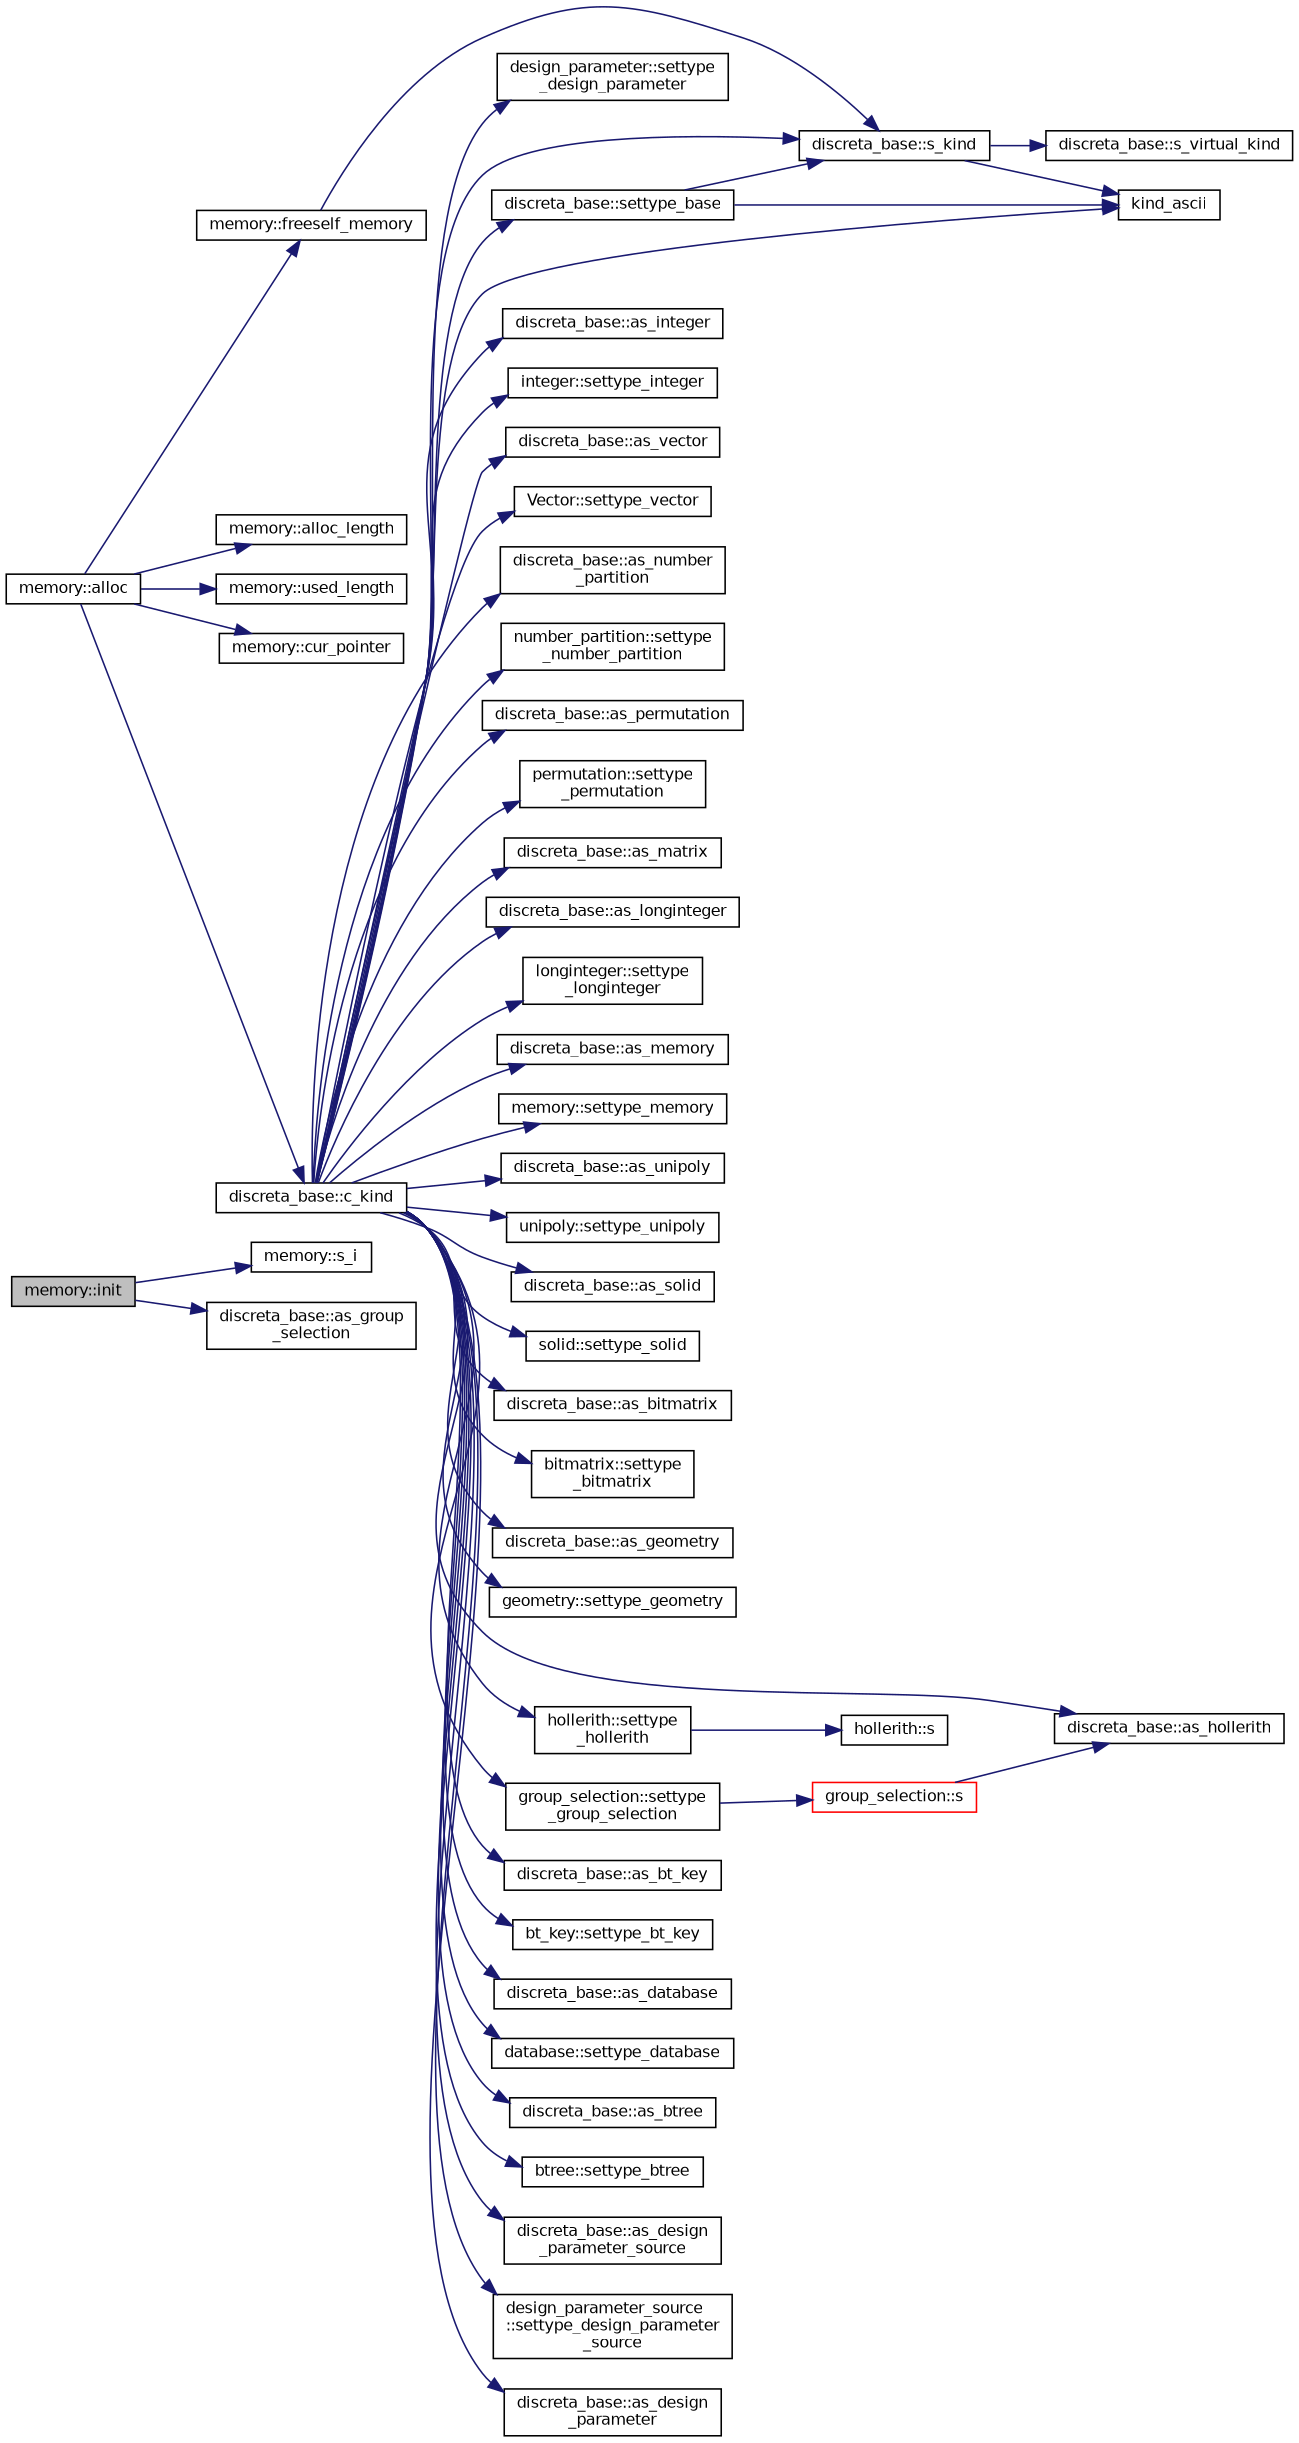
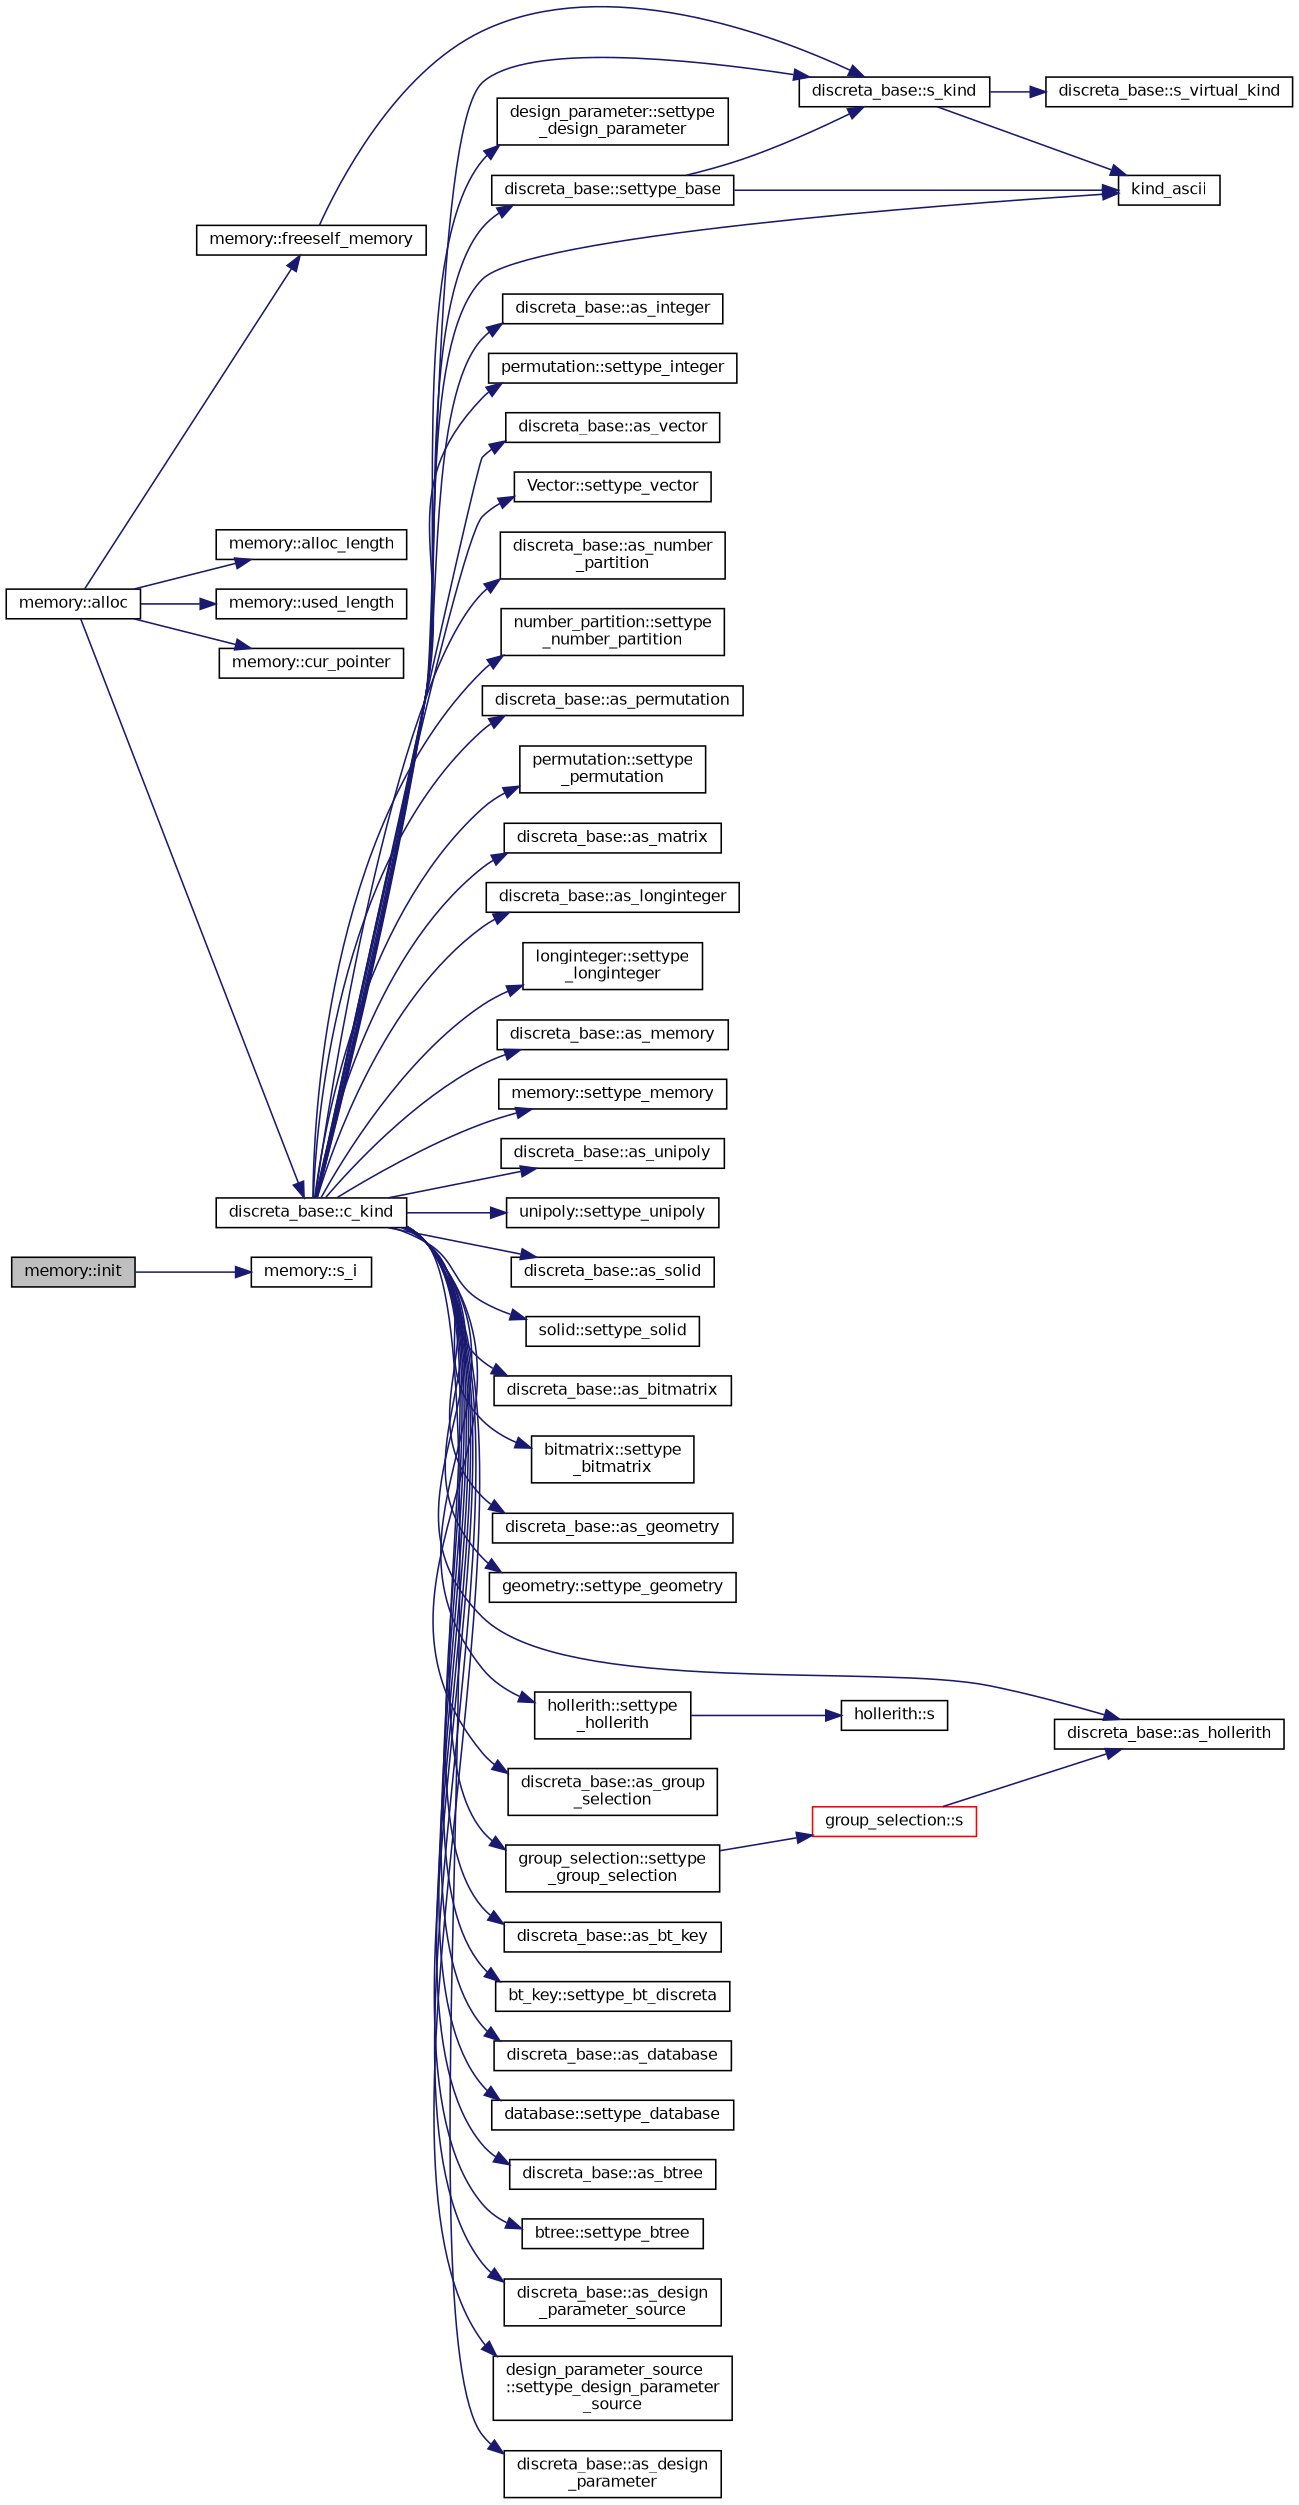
  digraph {
    rankdir=LR
    node [color=black fillcolor=white fontname=Helvetica fontsize=10 shape=record style=filled]
    edge [color=midnightblue fontname=Helvetica fontsize=10 labelfontname=Helvetica labelfontsize=10 style=solid]
    n1 [fillcolor=grey75 fontcolor=black height=0.2 label="memory::init" width=0.4]
    n2 [height=0.2 label="memory::s_i" width=0.4]
    n3 [height=0.2 label="memory::alloc" width=0.4]
    n4 [height=0.2 label="memory::freeself_memory" width=0.4]
    n5 [height=0.2 label="memory::alloc_length" width=0.4]
    n6 [height=0.2 label="memory::used_length" width=0.4]
    n7 [height=0.2 label="memory::cur_pointer" width=0.4]
    n8 [height=0.2 label="discreta_base::c_kind" width=0.4]
    n9 [height=0.2 label="discreta_base::s_kind" width=0.4]
    n10 [height=0.2 label=kind_ascii width=0.4]
    n11 [height=0.2 label="discreta_base::settype_base" width=0.4]
    n12 [height=0.2 label="discreta_base::as_integer" width=0.4]
-   n13 [height=0.2 label="integer::settype_integer" width=0.4]
+   n13 [height=0.2 label="permutation::settype_integer" width=0.4]
    n14 [height=0.2 label="discreta_base::as_vector" width=0.4]
    n15 [height=0.2 label="Vector::settype_vector" width=0.4]
    n16 [height=0.2 label="discreta_base::as_number\l_partition" width=0.4]
    n17 [height=0.2 label="number_partition::settype\l_number_partition" width=0.4]
    n18 [height=0.2 label="discreta_base::as_permutation" width=0.4]
    n19 [height=0.2 label="permutation::settype\l_permutation" width=0.4]
    n20 [height=0.2 label="discreta_base::as_matrix" width=0.4]
    n21 [height=0.2 label="discreta_base::as_longinteger" width=0.4]
    n22 [height=0.2 label="longinteger::settype\l_longinteger" width=0.4]
    n23 [height=0.2 label="discreta_base::as_memory" width=0.4]
    n24 [height=0.2 label="memory::settype_memory" width=0.4]
    n25 [height=0.2 label="discreta_base::as_unipoly" width=0.4]
    n26 [height=0.2 label="unipoly::settype_unipoly" width=0.4]
    n27 [height=0.2 label="discreta_base::as_solid" width=0.4]
    n28 [height=0.2 label="solid::settype_solid" width=0.4]
    n29 [height=0.2 label="discreta_base::as_bitmatrix" width=0.4]
    n30 [height=0.2 label="bitmatrix::settype\l_bitmatrix" width=0.4]
    n31 [height=0.2 label="discreta_base::as_geometry" width=0.4]
    n32 [height=0.2 label="geometry::settype_geometry" width=0.4]
    n33 [height=0.2 label="discreta_base::as_hollerith" width=0.4]
    n34 [height=0.2 label="hollerith::settype\l_hollerith" width=0.4]
    n35 [height=0.2 label="discreta_base::as_group\l_selection" width=0.4]
    n36 [height=0.2 label="group_selection::settype\l_group_selection" width=0.4]
    n37 [height=0.2 label="discreta_base::as_bt_key" width=0.4]
-   n38 [height=0.2 label="bt_key::settype_bt_key" width=0.4]
+   n38 [height=0.2 label="bt_key::settype_bt_discreta" width=0.4]
    n39 [height=0.2 label="discreta_base::as_database" width=0.4]
    n40 [height=0.2 label="database::settype_database" width=0.4]
    n41 [height=0.2 label="discreta_base::as_btree" width=0.4]
    n42 [height=0.2 label="btree::settype_btree" width=0.4]
    n43 [height=0.2 label="discreta_base::as_design\l_parameter_source" width=0.4]
    n44 [height=0.2 label="design_parameter_source\l::settype_design_parameter\l_source" width=0.4]
    n45 [height=0.2 label="discreta_base::as_design\l_parameter" width=0.4]
    n46 [height=0.2 label="design_parameter::settype\l_design_parameter" width=0.4]
    n47 [height=0.2 label="discreta_base::s_virtual_kind" width=0.4]
    n48 [height=0.2 label="hollerith::s" width=0.4]
    n49 [color=red height=0.2 label="group_selection::s" width=0.4]
    n1 -> n2
    n3 -> n4
    n3 -> n5
    n3 -> n6
    n3 -> n7
    n3 -> n8
    n4 -> n9
    n8 -> n9
    n8 -> n10
    n8 -> n11
    n8 -> n12
    n8 -> n13
    n8 -> n14
    n8 -> n15
    n8 -> n16
    n8 -> n17
    n8 -> n18
    n8 -> n19
    n8 -> n20
    n8 -> n21
    n8 -> n22
    n8 -> n23
    n8 -> n24
    n8 -> n25
    n8 -> n26
    n8 -> n27
    n8 -> n28
    n8 -> n29
    n8 -> n30
    n8 -> n31
    n8 -> n32
    n8 -> n33
    n8 -> n34
-   n1 -> n35
+   n8 -> n35
    n8 -> n36
    n8 -> n37
    n8 -> n38
    n8 -> n39
    n8 -> n40
    n8 -> n41
    n8 -> n42
    n8 -> n43
    n8 -> n44
    n8 -> n45
    n8 -> n46
    n9 -> n10
    n9 -> n47
    n11 -> n9
    n11 -> n10
    n34 -> n48
    n36 -> n49
    n49 -> n33
  }
